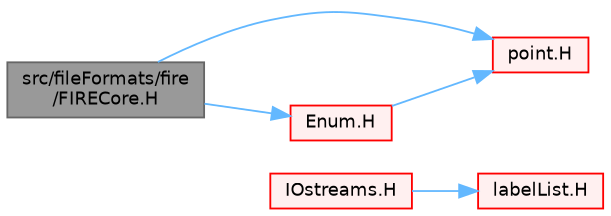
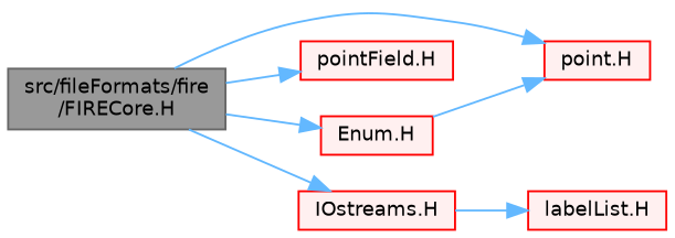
  digraph {
    rankdir=LR
    node [color=red fillcolor="#FFF0F0" fontname=Helvetica fontsize=10 shape=box style=filled]
    edge [color=steelblue1 fontname=Helvetica fontsize=10 labelfontname=Helvetica labelfontsize=10 style=solid]
    n1 [color=gray40 fillcolor=grey60 fontcolor=black height=0.2 label="src/fileFormats/fire\l/FIRECore.H" width=0.4]
    n2 [height=0.2 label="point.H" width=0.4]
+   n3 [height=0.2 label="pointField.H" width=0.4]
    n4 [height=0.2 label="IOstreams.H" width=0.4]
    n5 [height=0.2 label="Enum.H" width=0.4]
    n6 [height=0.2 label="labelList.H" width=0.4]
    n1 -> n2
+   n1 -> n3
+   n1 -> n4
    n1 -> n5
    n4 -> n6
    n5 -> n2
  }
